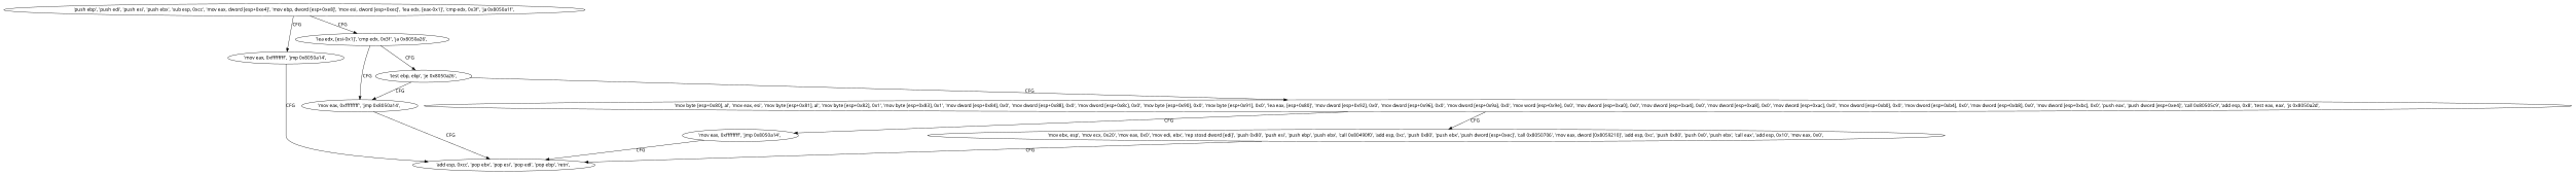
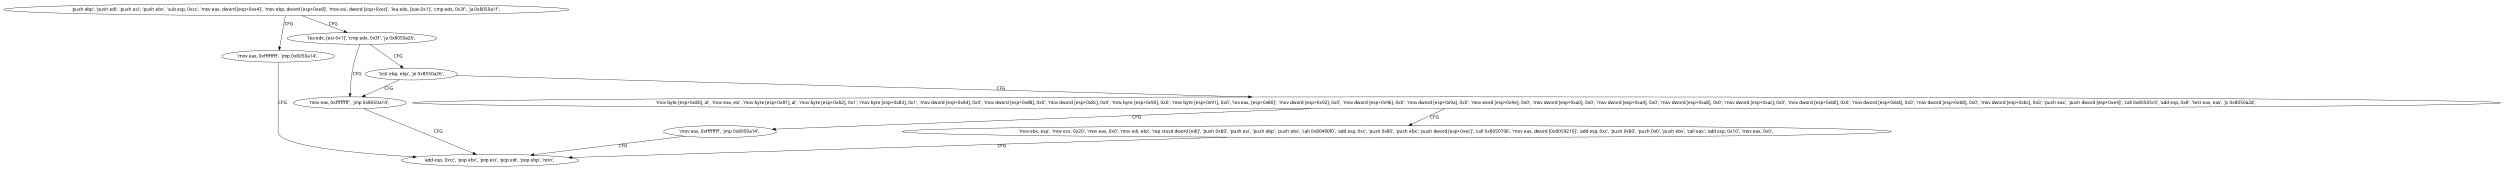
  digraph {
    fontname="Noto Sans"
    node [fontname="Noto Sans"]
    edge [fontname="Noto Sans"]
    n1 [label="'push ebp', 'push edi', 'push esi', 'push ebx', 'sub esp, 0xcc', 'mov eax, dword [esp+0xe4]', 'mov ebp, dword [esp+0xe8]', 'mov esi, dword [esp+0xec]', 'lea edx, [eax-0x1]', 'cmp edx, 0x3f', 'ja 0x8050a1f', "]
    n2 [label="'mov eax, 0xffffffff', 'jmp 0x8050a14', "]
    n3 [label="'lea edx, [esi-0x1]', 'cmp edx, 0x3f', 'ja 0x8050a26', "]
    n4 [label="'add esp, 0xcc', 'pop ebx', 'pop esi', 'pop edi', 'pop ebp', 'retn', "]
    n5 [label="'mov eax, 0xffffffff', 'jmp 0x8050a14', "]
-   n6 [label="'test ebp, ebp', 'je 0x8050a26', "]
+   n6 [label="'test ebp, ebp', 'je 0x8550a26',"]
    n7 [label="'mov byte [esp+0x80], al', 'mov eax, esi', 'mov byte [esp+0x81], al', 'mov byte [esp+0x82], 0x1', 'mov byte [esp+0x83], 0x1', 'mov dword [esp+0x84], 0x0', 'mov dword [esp+0x88], 0x0', 'mov dword [esp+0x8c], 0x0', 'mov byte [esp+0x90], 0x0', 'mov byte [esp+0x91], 0x0', 'lea eax, [esp+0x80]', 'mov dword [esp+0x92], 0x0', 'mov dword [esp+0x96], 0x0', 'mov dword [esp+0x9a], 0x0', 'mov word [esp+0x9e], 0x0', 'mov dword [esp+0xa0], 0x0', 'mov dword [esp+0xa4], 0x0', 'mov dword [esp+0xa8], 0x0', 'mov dword [esp+0xac], 0x0', 'mov dword [esp+0xb0], 0x0', 'mov dword [esp+0xb4], 0x0', 'mov dword [esp+0xb8], 0x0', 'mov dword [esp+0xbc], 0x0', 'push eax', 'push dword [esp+0xe4]', 'call 0x80505c9', 'add esp, 0x8', 'test eax, eax', 'js 0x8050a2d', "]
    n8 [label="'mov eax, 0xffffffff', 'jmp 0x8050a14', "]
    n9 [label="'mov ebx, esp', 'mov ecx, 0x20', 'mov eax, 0x0', 'mov edi, ebx', 'rep stosd dword [edi]', 'push 0x80', 'push esi', 'push ebp', 'push ebx', 'call 0x80490f0', 'add esp, 0xc', 'push 0x80', 'push ebx', 'push dword [esp+0xec]', 'call 0x8050706', 'mov eax, dword [0x8059210]', 'add esp, 0xc', 'push 0x80', 'push 0x0', 'push ebx', 'call eax', 'add esp, 0x10', 'mov eax, 0x0', "]
    n1 -> n2 [label=CFG]
    n1 -> n3 [label=CFG]
    n2 -> n4 [label=CFG]
    n3 -> n5 [label=CFG]
    n3 -> n6 [label=CFG]
    n5 -> n4 [label=CFG]
    n6 -> n5 [label=CFG]
    n6 -> n7 [label=CFG]
    n7 -> n8 [label=CFG]
    n7 -> n9 [label=CFG]
    n8 -> n4 [label=CFG]
    n9 -> n4 [label=CFG]
  }
